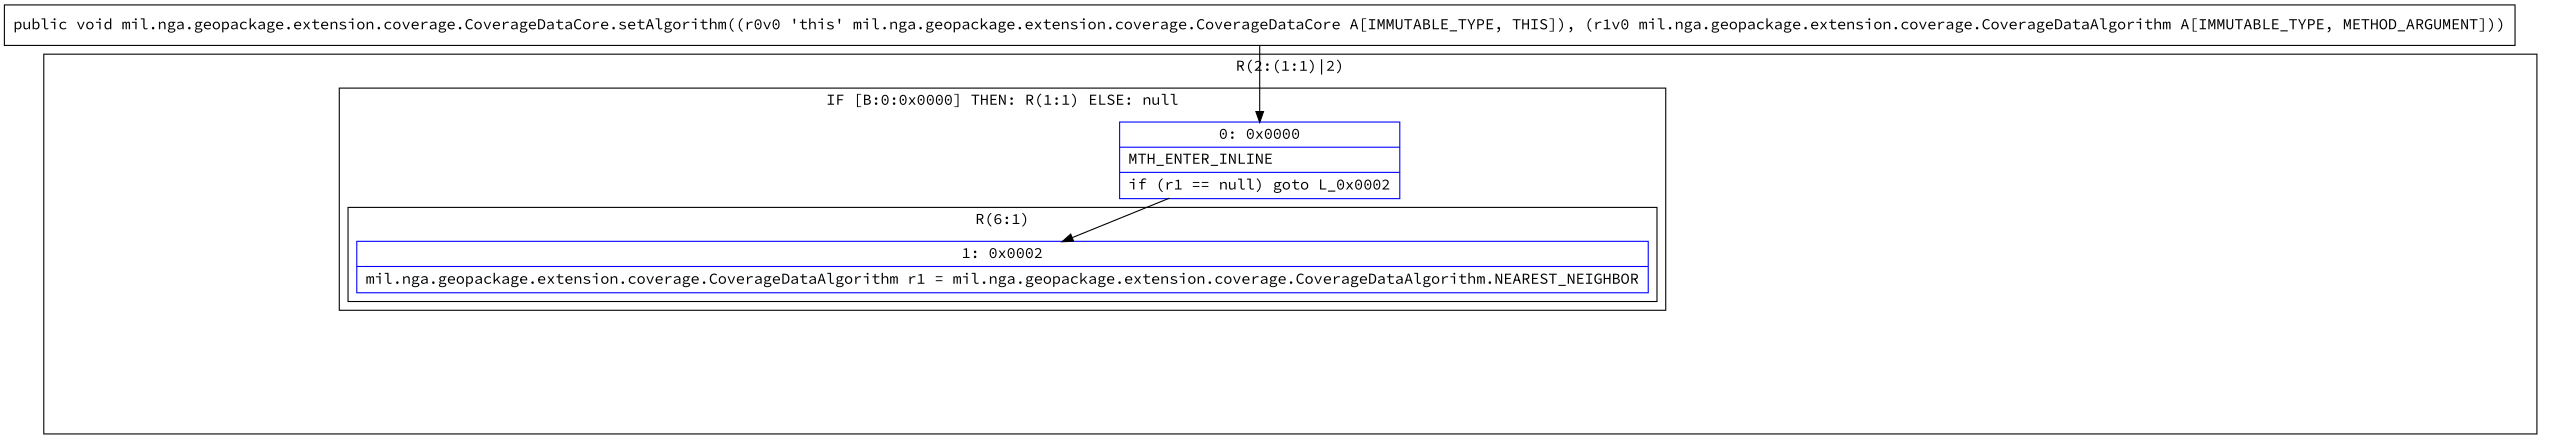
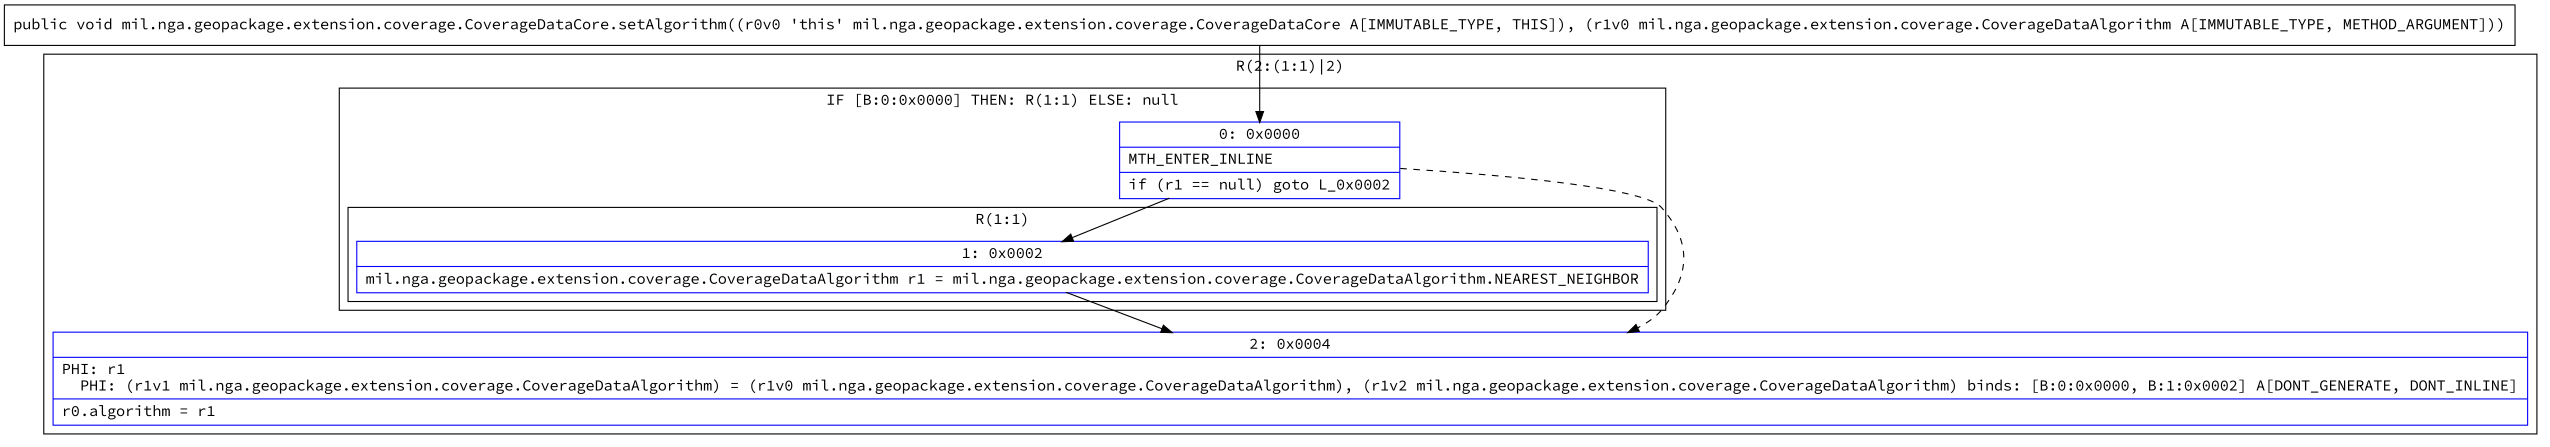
  digraph {
    fontname="Source Code Pro"
    node [color=blue fontname="Source Code Pro" shape=record]
    edge [fontname="Source Code Pro"]
    n1 [label="{1\:\ 0x0002|mil.nga.geopackage.extension.coverage.CoverageDataAlgorithm r1 = mil.nga.geopackage.extension.coverage.CoverageDataAlgorithm.NEAREST_NEIGHBOR\l}"]
    n2 [label="{0\:\ 0x0000|MTH_ENTER_INLINE\l|if (r1 == null) goto L_0x0002\l}"]
+   n3 [label="{2\:\ 0x0004|PHI: r1 \l  PHI: (r1v1 mil.nga.geopackage.extension.coverage.CoverageDataAlgorithm) = (r1v0 mil.nga.geopackage.extension.coverage.CoverageDataAlgorithm), (r1v2 mil.nga.geopackage.extension.coverage.CoverageDataAlgorithm) binds: [B:0:0x0000, B:1:0x0002] A[DONT_GENERATE, DONT_INLINE]\l|r0.algorithm = r1\l}"]
    n4 [label="{public void mil.nga.geopackage.extension.coverage.CoverageDataCore.setAlgorithm((r0v0 'this' mil.nga.geopackage.extension.coverage.CoverageDataCore A[IMMUTABLE_TYPE, THIS]), (r1v0 mil.nga.geopackage.extension.coverage.CoverageDataAlgorithm A[IMMUTABLE_TYPE, METHOD_ARGUMENT])) }" color=""]
    subgraph cluster_1 {
      label="R(2:(1:1)|2)"
+     n3
      subgraph cluster_2 {
        label="IF [B:0:0x0000] THEN: R(1:1) ELSE: null"
        n2
        subgraph cluster_3 {
-         label="R(6:1)"
+         label="R(1:1)"
          n1
        }
      }
    }
+   n1 -> n3
    n2 -> n1
+   n2 -> n3 [style=dashed]
    n4 -> n2
  }
